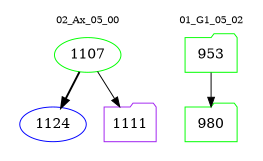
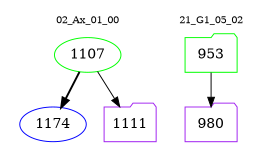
  digraph {
    node [color=green shape=folder]
    edge [color=black style=solid]
    n1 [label=1107 shape=ellipse]
-   n2 [color=blue label=1124 shape=ellipse]
+   n2 [color=blue label=1174 shape=ellipse]
    n3 [color=purple label=1111]
    n4 [label=953]
-   n5 [label=980]
+   n5 [color=purple label=980]
    subgraph cluster_1 {
      color=white
      fontsize=10
-     label="02_Ax_05_00"
+     label="02_Ax_01_00"
      n1
      n2
      n3
    }
    subgraph cluster_2 {
      color=white
      fontsize=10
-     label="01_G1_05_02"
+     label="21_G1_05_02"
      n4
      n5
    }
    n1 -> n2 [style=bold]
    n1 -> n3
    n4 -> n5
  }
